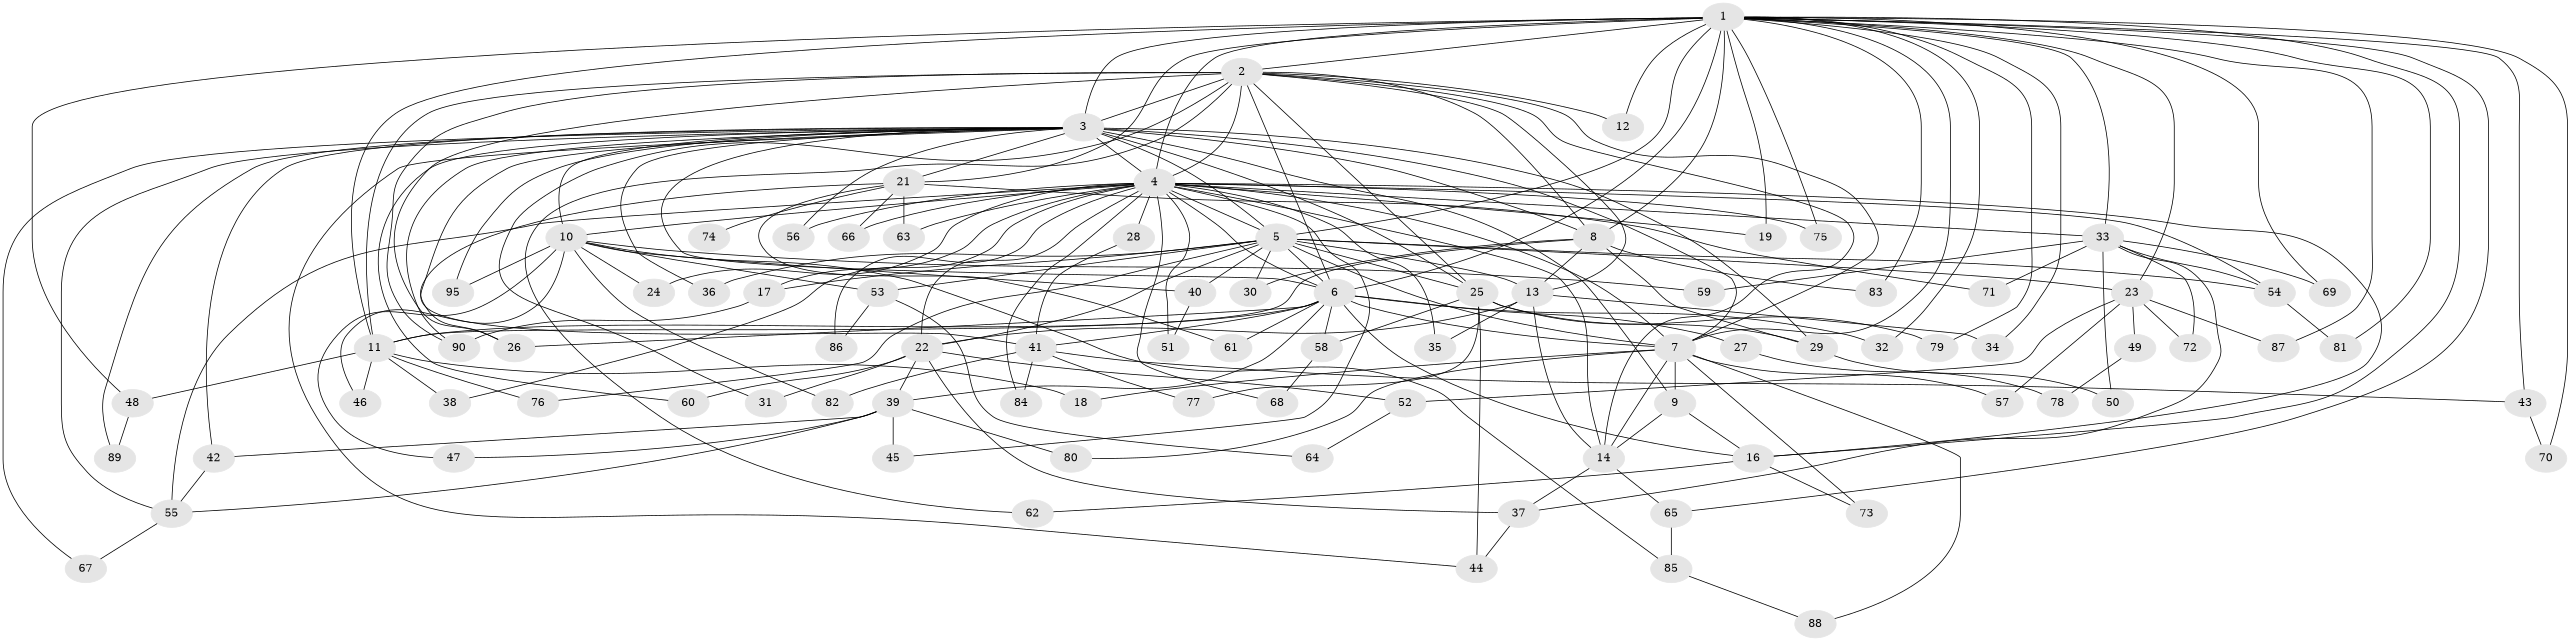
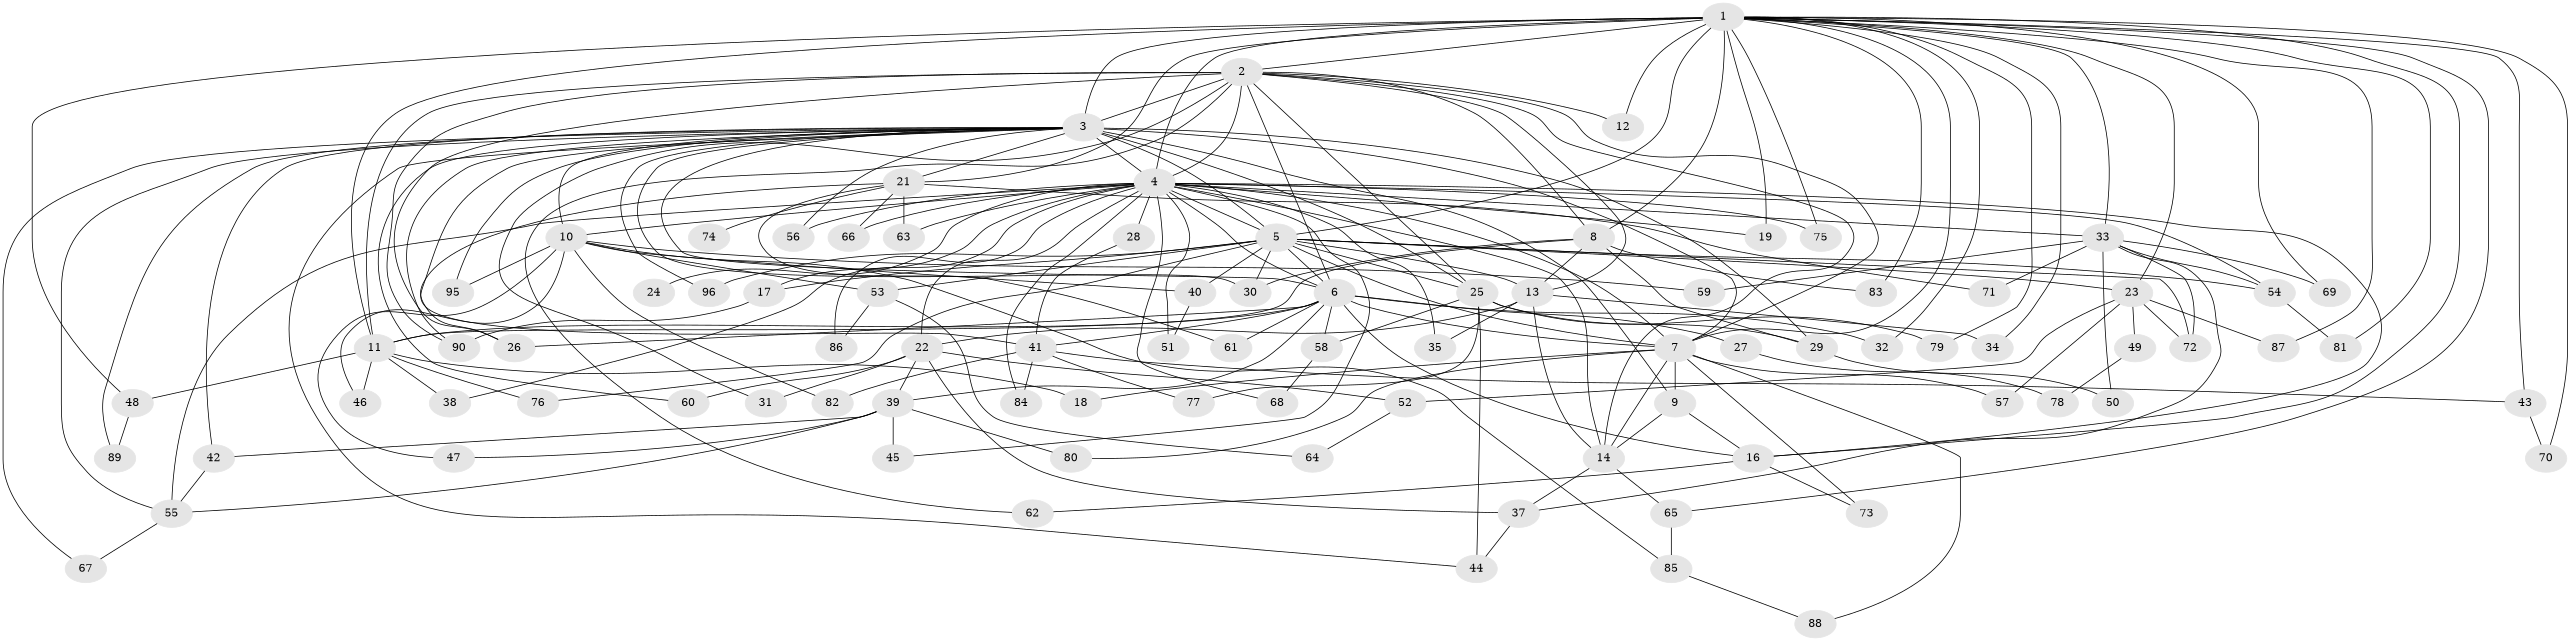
  graph {
    node [color=gray90 style=filled]
    edge [weight=1.0]
    1
    2
    3
    4
    5
    6
    7
    8
    11
    12
    16
    19
    21
    23
    32
    33
    34
    43
    48
    65
    69
    70
    75
    79
    81
    83
    87
    13
    14
    25
    31
    62
    90
    26
    9
    10
    n37 [label=95]
    29
-   36
+   36 [label=96]
    41
    42
    44
    55
    56
    60
    67
    89
    17
    22
    24
    28
    35
    38
    45
    51
    54
    63
    66
    68
    84
    86
    30
    40
    53
    76
    27
    39
    58
    61
    18
    57
    73
    80
    88
    46
    71
    74
    52
    49
    72
    59
    37
    50
    85
    77
    47
    82
    64
    78
    1 -- 2 [weight=2.0]
    1 -- 3 [weight=4.0]
    1 -- 4 [weight=4.0]
    1 -- 5 [weight=2.0]
-   1 -- 6 [weight=2.0]
    1 -- 7 [weight=2.0]
    1 -- 8
    1 -- 11
    1 -- 12
    1 -- 16
    1 -- 19
    1 -- 21 [weight=2.0]
    1 -- 23
    1 -- 32 [weight=3.0]
    1 -- 33
    1 -- 34
    1 -- 43
    1 -- 48
    1 -- 65
    1 -- 69
    1 -- 70
    1 -- 75
    1 -- 79
    1 -- 81
    1 -- 83
    1 -- 87
    2 -- 3 [weight=2.0]
    2 -- 4 [weight=3.0]
    2 -- 6
    2 -- 7
    2 -- 8
    2 -- 11
    2 -- 12
    2 -- 13
    2 -- 14
    2 -- 25
    2 -- 31
    2 -- 62
    2 -- 90
    2 -- 26 [weight=2.0]
    3 -- 4 [weight=4.0]
    3 -- 5 [weight=2.0]
    3 -- 6 [weight=2.0]
    3 -- 7 [weight=2.0]
-   3 -- 8
+   3 -- 30
    3 -- 21 [weight=2.0]
    3 -- 25
    3 -- 90
    3 -- 9
    3 -- 10
    3 -- n37
    3 -- 29 [weight=2.0]
    3 -- 36
    3 -- 41
    3 -- 42
    3 -- 44
    3 -- 55
    3 -- 56
    3 -- 60
    3 -- 67
    3 -- 89
    4 -- 5 [weight=2.0]
    4 -- 6 [weight=2.0]
    4 -- 7 [weight=3.0]
    4 -- 16
    4 -- 19
    4 -- 33
    4 -- 75
    4 -- 14
    4 -- 10
    4 -- 55
    4 -- 56
    4 -- 17 [weight=3.0]
    4 -- 22
    4 -- 24
    4 -- 28
    4 -- 35
    4 -- 38
    4 -- 45
    4 -- 51
    4 -- 54
    4 -- 63
    4 -- 66
    4 -- 68
    4 -- 84
    4 -- 86
    5 -- 6
    5 -- 7
    5 -- 23
    5 -- 13
    5 -- 25
    5 -- 36
    5 -- 17
-   5 -- 22
+   5 -- 72
    5 -- 54
    5 -- 30
    5 -- 40
    5 -- 53
    5 -- 76
    6 -- 7 [weight=2.0]
    6 -- 11
    6 -- 16
    6 -- 32
    6 -- 26
    6 -- 41 [weight=2.0]
    6 -- 27
    6 -- 39
    6 -- 58
    6 -- 61
    7 -- 14
    7 -- 9
    7 -- 18
    7 -- 57
    7 -- 73
    7 -- 80
    7 -- 88
    8 -- 11
    8 -- 83
    8 -- 13
    8 -- 29 [weight=2.0]
    8 -- 30
    11 -- 48
    11 -- 38
    11 -- 76
    11 -- 18
    11 -- 46
    16 -- 62
    16 -- 73
    21 -- 26
    21 -- 63
    21 -- 66
    21 -- 61
    21 -- 71
    21 -- 74 [weight=2.0]
    23 -- 87
    23 -- 57
    23 -- 52
    23 -- 49
    23 -- 72
    33 -- 69
    33 -- 54
    33 -- 71
    33 -- 72
    33 -- 59
    33 -- 37
    33 -- 50
    43 -- 70
    48 -- 89
    65 -- 85
    13 -- 34
    13 -- 14
    13 -- 22
    13 -- 35
    14 -- 65
    14 -- 37
    25 -- 79
    25 -- 29
    25 -- 44
    25 -- 58
    25 -- 77
    9 -- 16
    9 -- 14
    10 -- n37
-   10 -- 24
    10 -- 40
    10 -- 53
    10 -- 46
    10 -- 59
    10 -- 85
    10 -- 47
    10 -- 82
    29 -- 50
    41 -- 43
    41 -- 84
    41 -- 77
    41 -- 82
    42 -- 55
    55 -- 67
    17 -- 90 [weight=2.0]
    22 -- 31
    22 -- 60
    22 -- 39
    22 -- 52
    22 -- 37
    28 -- 41
    54 -- 81
    40 -- 51
    53 -- 86
    53 -- 64
    27 -- 78
    39 -- 42
    39 -- 55
    39 -- 45
    39 -- 80
    39 -- 47
    58 -- 68
    52 -- 64
    49 -- 78
    37 -- 44
    85 -- 88
  }
